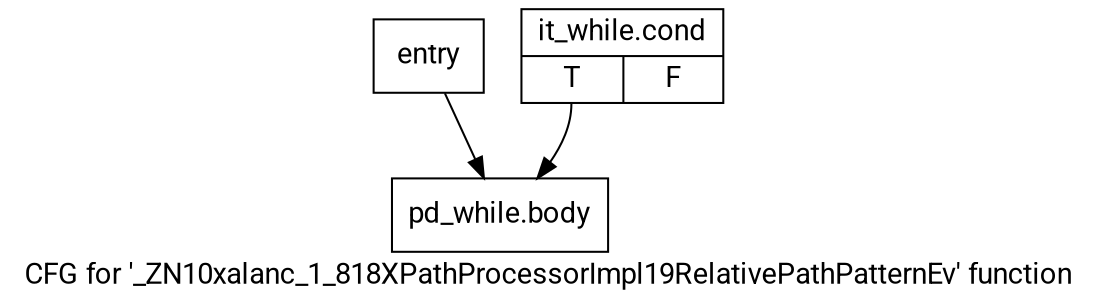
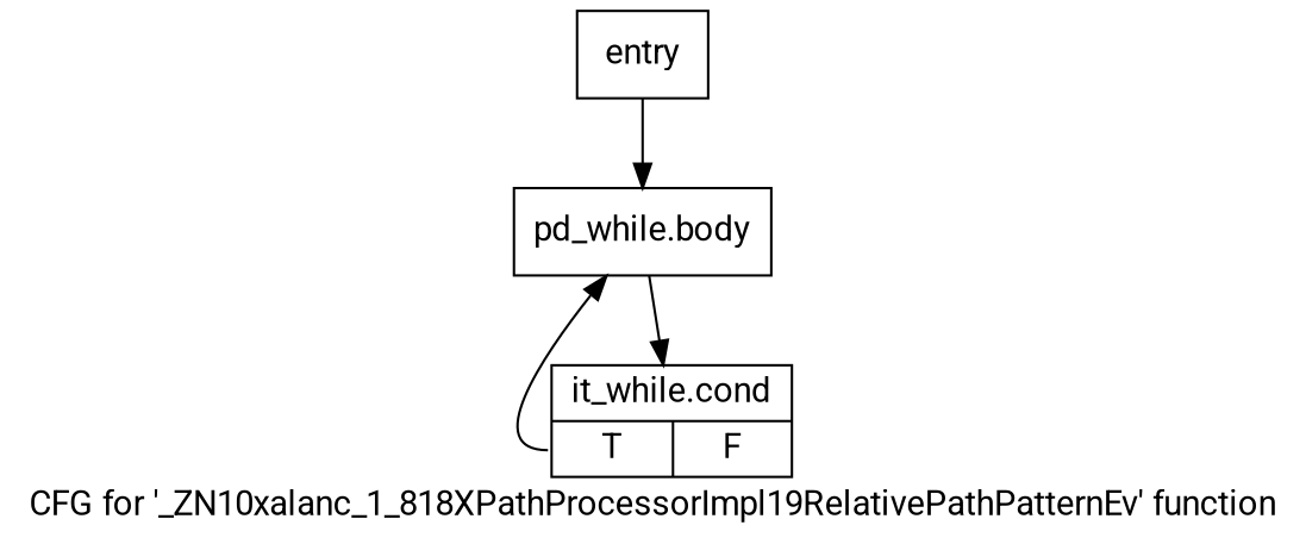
  digraph {
    fontname=Roboto
    label="CFG for '_ZN10xalanc_1_818XPathProcessorImpl19RelativePathPatternEv' function"
    node [fontname=Roboto shape=record]
    edge [fontname=Roboto]
    n1 [label="{entry}"]
    n2 [label="{pd_while.body}"]
    n3 [label="{it_while.cond|{<s0>T|<s1>F}}"]
    n1 -> n2
+   n2 -> n3
    n3 -> n2 [tailport=s0]
  }
